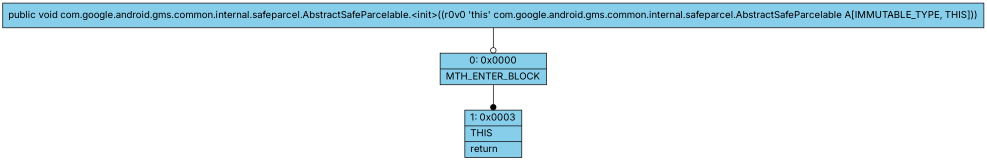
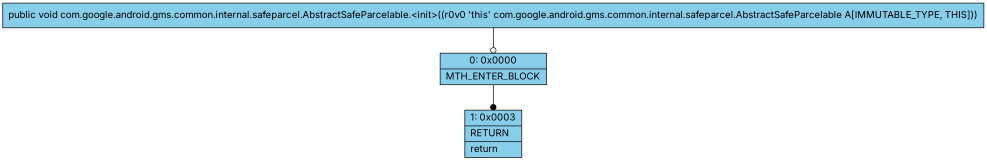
  digraph {
    fontname=Inter
    node [shape=record style=filled fillcolor=skyblue fontname=Inter]
    edge [fontname=Inter]
    n1 [label="{0\:\ 0x0000|MTH_ENTER_BLOCK\l}"]
-   n2 [label="{1\:\ 0x0003|THIS\l|return\l}"]
+   n2 [label="{1\:\ 0x0003|RETURN\l|return\l}"]
    n3 [label="{public void com.google.android.gms.common.internal.safeparcel.AbstractSafeParcelable.\<init\>((r0v0 'this' com.google.android.gms.common.internal.safeparcel.AbstractSafeParcelable A[IMMUTABLE_TYPE, THIS])) }"]
    n1 -> n2 [arrowhead=dot]
    n3 -> n1 [arrowhead=odot]
  }
